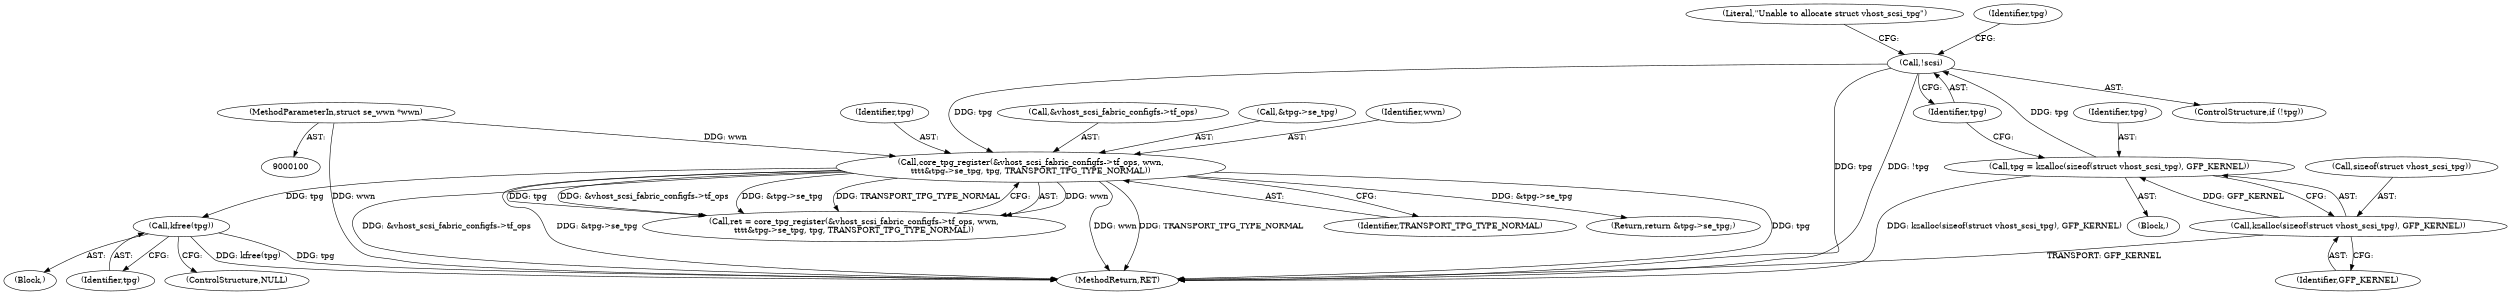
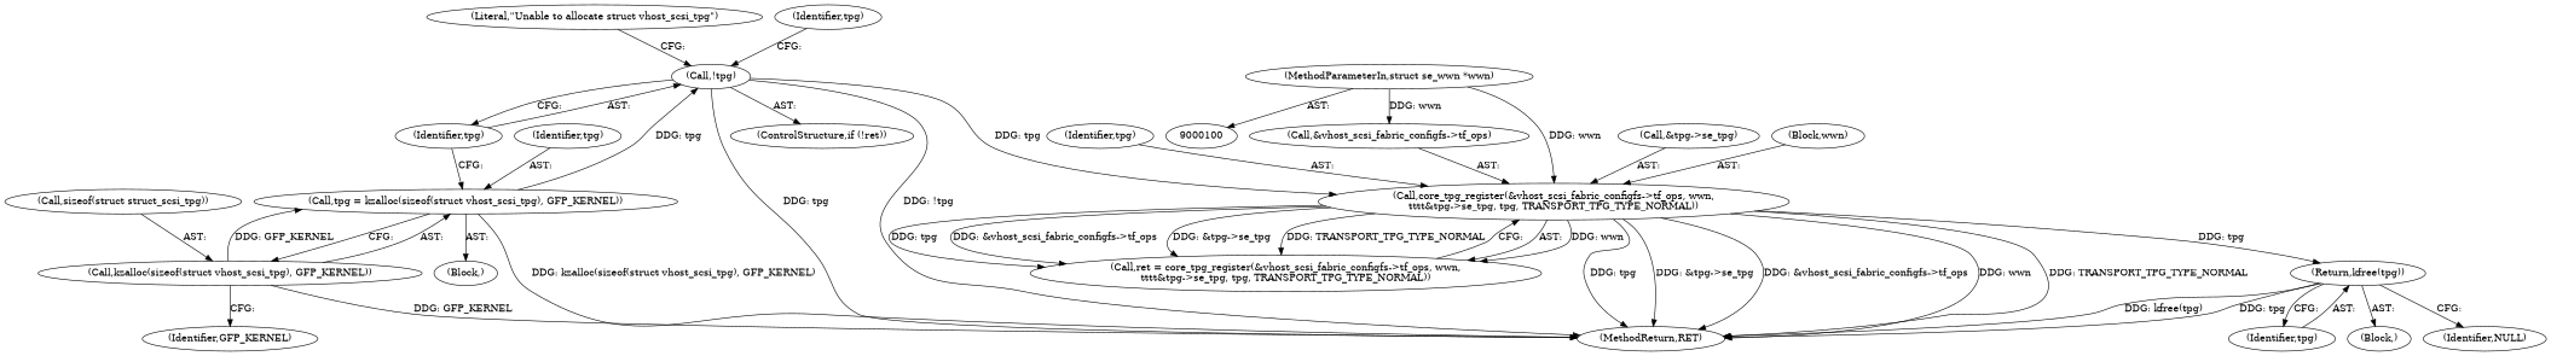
  digraph {
-   n1 [label="(Call,kfree(tpg))"]
+   n1 [label="(Return,kfree(tpg))"]
    n2 [label="(Identifier,tpg)"]
    n3 [label="(Block,)"]
    n4 [label="(MethodReturn,RET)"]
-   n5 [label="(ControlStructure,NULL)"]
+   n5 [label="(Identifier,NULL)"]
    n6 [label="(Call,core_tpg_register(&vhost_scsi_fabric_configfs->tf_ops, wwn,\n\t\t\t\t&tpg->se_tpg, tpg, TRANSPORT_TPG_TYPE_NORMAL))"]
-   n7 [label="(Identifier,TRANSPORT_TPG_TYPE_NORMAL)"]
-   n8 [label="(Return,return &tpg->se_tpg;)"]
    n9 [label="(Call,ret = core_tpg_register(&vhost_scsi_fabric_configfs->tf_ops, wwn,\n\t\t\t\t&tpg->se_tpg, tpg, TRANSPORT_TPG_TYPE_NORMAL))"]
    n10 [label="(MethodParameterIn,struct se_wwn *wwn)"]
    n11 [label=9000100]
-   n12 [label="(Call,!scsi)"]
+   n12 [label="(Call,!tpg)"]
    n13 [label="(Identifier,tpg)"]
-   n14 [label="(ControlStructure,if (!tpg))"]
+   n14 [label="(ControlStructure,if (!ret))"]
    n15 [label="(Call,tpg = kzalloc(sizeof(struct vhost_scsi_tpg), GFP_KERNEL))"]
    n16 [label="(Call,kzalloc(sizeof(struct vhost_scsi_tpg), GFP_KERNEL))"]
    n17 [label="(Block,)"]
    n18 [label="(Identifier,GFP_KERNEL)"]
    n19 [label="(Call,&vhost_scsi_fabric_configfs->tf_ops)"]
    n20 [label="(Call,&tpg->se_tpg)"]
    n21 [label="(Literal,\"Unable to allocate struct vhost_scsi_tpg\")"]
-   n22 [label="(Call,sizeof(struct vhost_scsi_tpg))"]
+   n22 [label="(Call,sizeof(struct struct_scsi_tpg))"]
    n23 [label="(Identifier,tpg)"]
    n24 [label="(Identifier,tpg)"]
-   n25 [label="(Identifier,wwn)"]
+   n25 [label="(Block,wwn)"]
    n26 [label="(Identifier,tpg)"]
    n1 -> n2 [label="CFG: "]
    n1 -> n3 [label="AST: "]
    n1 -> n4 [label="DDG: tpg"]
    n1 -> n4 [label="DDG: kfree(tpg)"]
    n1 -> n5 [label="CFG: "]
    n2 -> n1 [label="AST: "]
    n6 -> n1 [label="DDG: tpg"]
    n6 -> n4 [label="DDG: tpg"]
    n6 -> n4 [label="DDG: &tpg->se_tpg"]
    n6 -> n4 [label="DDG: &vhost_scsi_fabric_configfs->tf_ops"]
    n6 -> n4 [label="DDG: wwn"]
    n6 -> n4 [label="DDG: TRANSPORT_TPG_TYPE_NORMAL"]
-   n6 -> n7 [label="CFG: "]
-   n6 -> n8 [label="DDG: &tpg->se_tpg"]
    n6 -> n9 [label="AST: "]
    n6 -> n9 [label="DDG: wwn"]
    n6 -> n9 [label="DDG: tpg"]
    n6 -> n9 [label="DDG: &vhost_scsi_fabric_configfs->tf_ops"]
    n6 -> n9 [label="DDG: &tpg->se_tpg"]
    n6 -> n9 [label="DDG: TRANSPORT_TPG_TYPE_NORMAL"]
-   n7 -> n6 [label="AST: "]
    n9 -> n6 [label="CFG: "]
-   n10 -> n4 [label="DDG: wwn"]
+   n10 -> n19 [label="DDG: wwn"]
    n10 -> n6 [label="DDG: wwn"]
    n10 -> n11 [label="AST: "]
    n12 -> n4 [label="DDG: tpg"]
    n12 -> n4 [label="DDG: !tpg"]
    n12 -> n6 [label="DDG: tpg"]
    n12 -> n13 [label="CFG: "]
    n12 -> n14 [label="AST: "]
    n13 -> n12 [label="AST: "]
    n13 -> n15 [label="CFG: "]
    n15 -> n4 [label="DDG: kzalloc(sizeof(struct vhost_scsi_tpg), GFP_KERNEL)"]
    n15 -> n12 [label="DDG: tpg"]
    n15 -> n16 [label="CFG: "]
    n15 -> n17 [label="AST: "]
-   n16 -> n4 [label="TRANSPORT: GFP_KERNEL"]
+   n16 -> n4 [label="DDG: GFP_KERNEL"]
    n16 -> n15 [label="AST: "]
    n16 -> n15 [label="DDG: GFP_KERNEL"]
    n16 -> n18 [label="CFG: "]
-   n18 -> n16 [label="AST: "]
    n19 -> n6 [label="AST: "]
    n20 -> n6 [label="AST: "]
    n21 -> n12 [label="CFG: "]
    n22 -> n16 [label="AST: "]
    n23 -> n12 [label="CFG: "]
    n24 -> n15 [label="AST: "]
    n25 -> n6 [label="AST: "]
    n26 -> n6 [label="AST: "]
  }
